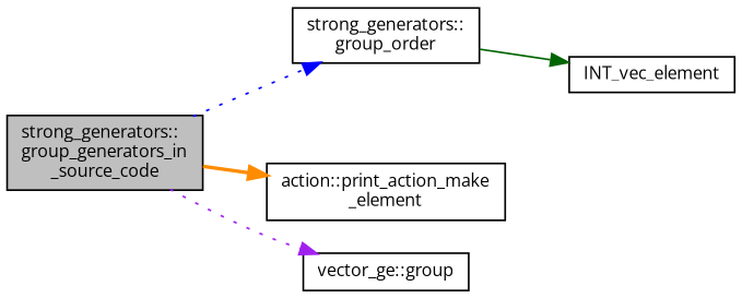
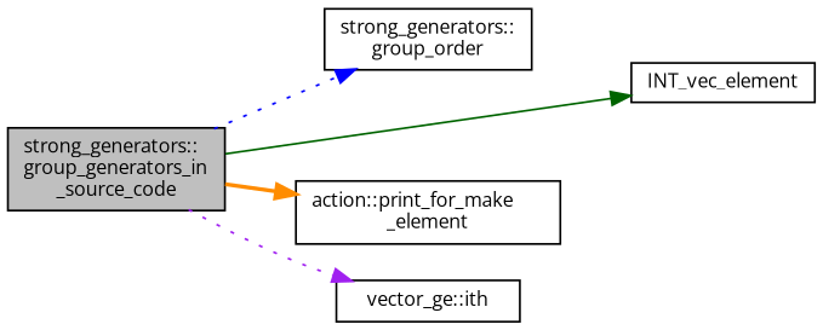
  digraph {
    fontname="Open Sans"
    rankdir=LR
    node [color=black fillcolor=white fontname="Open Sans" fontsize=10 shape=record style=filled]
    edge [fontname="Open Sans" fontsize=10 labelfontname=Helvetica labelfontsize=10 style=dotted]
    n1 [fillcolor=grey75 fontcolor=black height=0.2 label="strong_generators::\lgroup_generators_in\l_source_code" width=0.4]
    n2 [height=0.2 label="strong_generators::\lgroup_order" width=0.4]
    n3 [height=0.2 label=INT_vec_element width=0.4]
-   n4 [height=0.2 label="action::print_action_make\l_element" width=0.4]
-   n5 [height=0.2 label="vector_ge::group" width=0.4]
+   n4 [height=0.2 label="action::print_for_make\l_element" width=0.4]
+   n5 [height=0.2 label="vector_ge::ith" width=0.4]
    n1 -> n2 [color=blue]
-   n2 -> n3 [color=darkgreen style=solid]
+   n1 -> n3 [color=darkgreen style=solid]
    n1 -> n4 [color=darkorange style=bold]
    n1 -> n5 [color=purple]
  }
